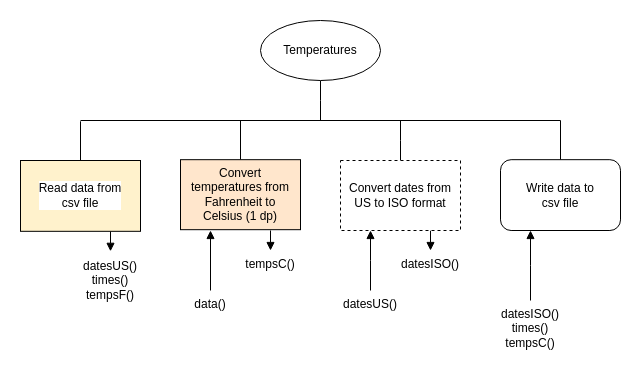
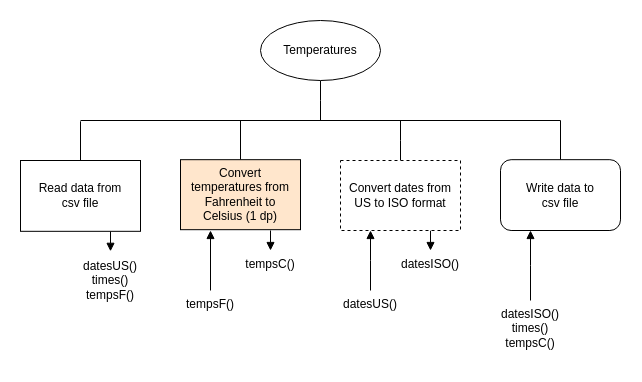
  <mxCell id="0" />
  <mxCell id="1" parent="0" />
  <mxCell id="2" style="edgeStyle=orthogonalEdgeStyle;rounded=0;orthogonalLoop=1;jettySize=auto;html=1;exitX=0.5;exitY=1;exitDx=0;exitDy=0;endArrow=none;endFill=0;" parent="1" source="3" edge="1"><mxGeometry relative="1" as="geometry"><mxPoint x="320" y="120" as="targetPoint" /></mxGeometry></mxCell>
  <mxCell id="3" value="Temperatures" style="ellipse;whiteSpace=wrap;html=1;fillColor=default;strokeColor=default;fontColor=default;" parent="1" vertex="1"><mxGeometry x="260" y="20" width="120" height="60" as="geometry" /></mxCell>
  <mxCell id="4" style="edgeStyle=orthogonalEdgeStyle;rounded=0;orthogonalLoop=1;jettySize=auto;html=1;exitX=0.75;exitY=1;exitDx=0;exitDy=0;startArrow=none;startFill=0;endArrow=block;endFill=1;strokeColor=default;labelBackgroundColor=default;fontColor=default;" parent="1" edge="1"><mxGeometry relative="1" as="geometry"><mxPoint x="110" y="250.82" as="targetPoint" /><mxPoint x="110" y="230.82" as="sourcePoint" /></mxGeometry></mxCell>
  <mxCell id="5" style="edgeStyle=orthogonalEdgeStyle;rounded=0;orthogonalLoop=1;jettySize=auto;html=1;exitX=0.5;exitY=0;exitDx=0;exitDy=0;labelBackgroundColor=default;fontColor=default;endArrow=none;endFill=0;strokeColor=default;" parent="1" source="6" edge="1"><mxGeometry relative="1" as="geometry"><mxPoint x="80" y="120.82" as="targetPoint" /></mxGeometry></mxCell>
- <mxCell id="6" value="Read data from&lt;div&gt;csv file&lt;/div&gt;" style="rounded=0;whiteSpace=wrap;html=1;strokeColor=default;labelBackgroundColor=default;fontColor=default;spacingLeft=4;spacingRight=4;fillColor=#fff2cc;" parent="1" vertex="1"><mxGeometry x="20" y="160" width="120" height="70.82" as="geometry" /></mxCell>
+ <mxCell id="6" value="Read data from&lt;div&gt;csv file&lt;/div&gt;" style="rounded=0;whiteSpace=wrap;html=1;strokeColor=default;labelBackgroundColor=default;fontColor=default;spacingLeft=4;spacingRight=4;" parent="1" vertex="1"><mxGeometry x="20" y="160" width="120" height="70.82" as="geometry" /></mxCell>
  <mxCell id="7" value="datesUS()&lt;div&gt;times()&lt;/div&gt;&lt;div&gt;tempsF()&lt;/div&gt;" style="text;html=1;strokeColor=none;fillColor=none;align=center;verticalAlign=top;whiteSpace=wrap;rounded=0;" parent="1" vertex="1"><mxGeometry x="80" y="251.64" width="60" height="59.18" as="geometry" /></mxCell>
  <mxCell id="8" style="edgeStyle=orthogonalEdgeStyle;rounded=0;orthogonalLoop=1;jettySize=auto;html=1;exitX=0.5;exitY=0;exitDx=0;exitDy=0;labelBackgroundColor=default;fontColor=default;endArrow=none;endFill=0;strokeColor=default;" parent="1" source="10" edge="1"><mxGeometry relative="1" as="geometry"><mxPoint x="560" y="120" as="targetPoint" /></mxGeometry></mxCell>
  <mxCell id="9" style="edgeStyle=orthogonalEdgeStyle;rounded=0;orthogonalLoop=1;jettySize=auto;html=1;exitX=0.25;exitY=1;exitDx=0;exitDy=0;entryX=0.5;entryY=0;entryDx=0;entryDy=0;endArrow=none;endFill=0;startArrow=block;startFill=1;" parent="1" source="10" edge="1"><mxGeometry relative="1" as="geometry"><mxPoint x="530" y="300" as="targetPoint" /></mxGeometry></mxCell>
  <mxCell id="10" value="Write data to&lt;div&gt;csv file&lt;/div&gt;" style="whiteSpace=wrap;html=1;strokeColor=default;labelBackgroundColor=default;fontColor=default;spacingLeft=4;spacingRight=4;rounded=1;" parent="1" vertex="1"><mxGeometry x="500" y="159.18" width="120" height="70.82" as="geometry" /></mxCell>
- <mxCell id="11" value="data()" style="text;html=1;strokeColor=none;fillColor=none;align=center;verticalAlign=top;whiteSpace=wrap;rounded=0;fontColor=default;" parent="1" vertex="1"><mxGeometry x="180" y="290" width="60" height="30" as="geometry" /></mxCell>
+ <mxCell id="11" value="tempsF()" style="text;html=1;strokeColor=none;fillColor=none;align=center;verticalAlign=top;whiteSpace=wrap;rounded=0;fontColor=default;" parent="1" vertex="1"><mxGeometry x="180" y="290" width="60" height="30" as="geometry" /></mxCell>
  <mxCell id="12" value="" style="endArrow=none;html=1;strokeColor=default;labelBackgroundColor=default;fontColor=default;" parent="1" edge="1"><mxGeometry width="50" height="50" relative="1" as="geometry"><mxPoint x="80" y="120" as="sourcePoint" /><mxPoint x="560" y="120" as="targetPoint" /></mxGeometry></mxCell>
  <mxCell id="13" style="edgeStyle=orthogonalEdgeStyle;rounded=0;orthogonalLoop=1;jettySize=auto;html=1;exitX=0.75;exitY=1;exitDx=0;exitDy=0;endArrow=block;endFill=1;fontColor=default;" parent="1" edge="1"><mxGeometry relative="1" as="geometry"><mxPoint x="270" y="250" as="targetPoint" /><mxPoint x="270" y="230" as="sourcePoint" /></mxGeometry></mxCell>
  <mxCell id="14" style="edgeStyle=orthogonalEdgeStyle;rounded=0;orthogonalLoop=1;jettySize=auto;html=1;exitX=0.25;exitY=1;exitDx=0;exitDy=0;endArrow=none;endFill=0;startArrow=block;startFill=1;fontColor=default;" parent="1" edge="1"><mxGeometry relative="1" as="geometry"><mxPoint x="210" y="290" as="targetPoint" /><mxPoint x="210" y="230" as="sourcePoint" /></mxGeometry></mxCell>
  <mxCell id="15" style="edgeStyle=orthogonalEdgeStyle;rounded=0;orthogonalLoop=1;jettySize=auto;html=1;exitX=0.5;exitY=0;exitDx=0;exitDy=0;endArrow=none;endFill=0;" parent="1" source="16" edge="1"><mxGeometry relative="1" as="geometry"><mxPoint x="240" y="120" as="targetPoint" /></mxGeometry></mxCell>
  <mxCell id="16" value="Convert temperatures from Fahrenheit to Celsius (1 dp)" style="rounded=0;whiteSpace=wrap;html=1;fontColor=default;spacingLeft=4;spacingRight=4;fillColor=#ffe6cc;" parent="1" vertex="1"><mxGeometry x="180" y="159.18" width="120" height="70" as="geometry" /></mxCell>
  <mxCell id="17" value="tempsC()" style="text;html=1;strokeColor=none;fillColor=none;align=center;verticalAlign=top;whiteSpace=wrap;rounded=0;fontColor=default;" parent="1" vertex="1"><mxGeometry x="240" y="250" width="60" height="30" as="geometry" /></mxCell>
  <mxCell id="18" style="edgeStyle=orthogonalEdgeStyle;rounded=0;orthogonalLoop=1;jettySize=auto;html=1;exitX=0.25;exitY=1;exitDx=0;exitDy=0;endArrow=none;endFill=0;startArrow=block;startFill=1;" parent="1" source="21" edge="1"><mxGeometry relative="1" as="geometry"><mxPoint x="370" y="290" as="targetPoint" /></mxGeometry></mxCell>
  <mxCell id="19" style="edgeStyle=orthogonalEdgeStyle;rounded=0;orthogonalLoop=1;jettySize=auto;html=1;exitX=0.75;exitY=1;exitDx=0;exitDy=0;endArrow=block;endFill=1;" parent="1" source="21" edge="1"><mxGeometry relative="1" as="geometry"><mxPoint x="430" y="250" as="targetPoint" /></mxGeometry></mxCell>
  <mxCell id="20" style="edgeStyle=orthogonalEdgeStyle;rounded=0;orthogonalLoop=1;jettySize=auto;html=1;exitX=0.5;exitY=0;exitDx=0;exitDy=0;endArrow=none;endFill=0;" parent="1" source="21" edge="1"><mxGeometry relative="1" as="geometry"><mxPoint x="400" y="120" as="targetPoint" /></mxGeometry></mxCell>
  <mxCell id="21" value="Convert dates from US to ISO format" style="rounded=0;whiteSpace=wrap;html=1;fontColor=default;spacingLeft=4;spacingRight=4;dashed=1;" parent="1" vertex="1"><mxGeometry x="340" y="160" width="120" height="70" as="geometry" /></mxCell>
  <mxCell id="22" value="datesUS()" style="text;html=1;strokeColor=none;fillColor=none;align=center;verticalAlign=top;whiteSpace=wrap;rounded=0;fontColor=default;" parent="1" vertex="1"><mxGeometry x="340" y="290" width="60" height="30" as="geometry" /></mxCell>
  <mxCell id="23" value="datesISO()" style="text;html=1;strokeColor=none;fillColor=none;align=center;verticalAlign=top;whiteSpace=wrap;rounded=0;fontColor=default;" parent="1" vertex="1"><mxGeometry x="400" y="250" width="60" height="30" as="geometry" /></mxCell>
  <mxCell id="24" value="&lt;span style=&quot;background-color: rgb(255, 255, 255);&quot;&gt;datesISO()&lt;/span&gt;&lt;div&gt;times()&lt;/div&gt;&lt;div&gt;tempsC()&lt;/div&gt;" style="text;html=1;align=center;verticalAlign=top;whiteSpace=wrap;rounded=0;" parent="1" vertex="1"><mxGeometry x="500" y="300" width="60" height="60" as="geometry" /></mxCell>
